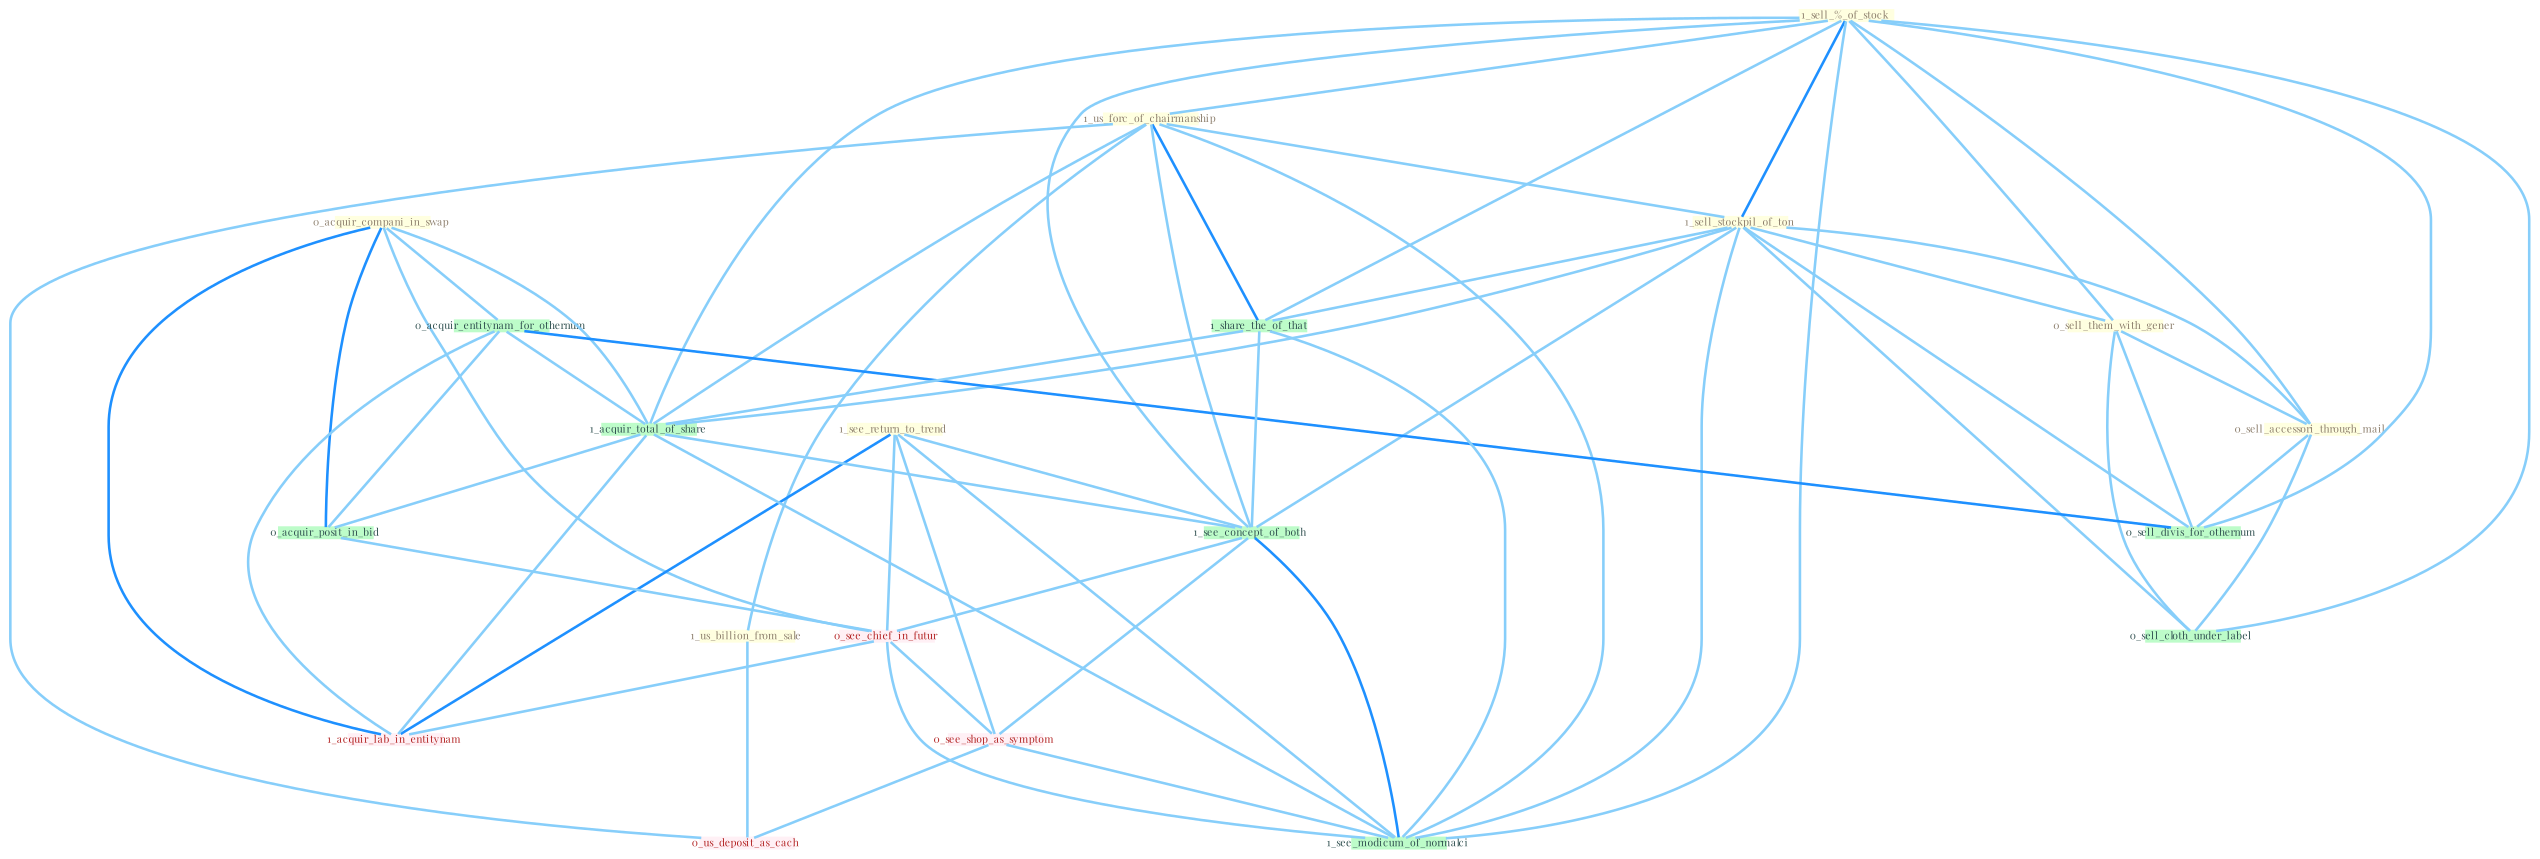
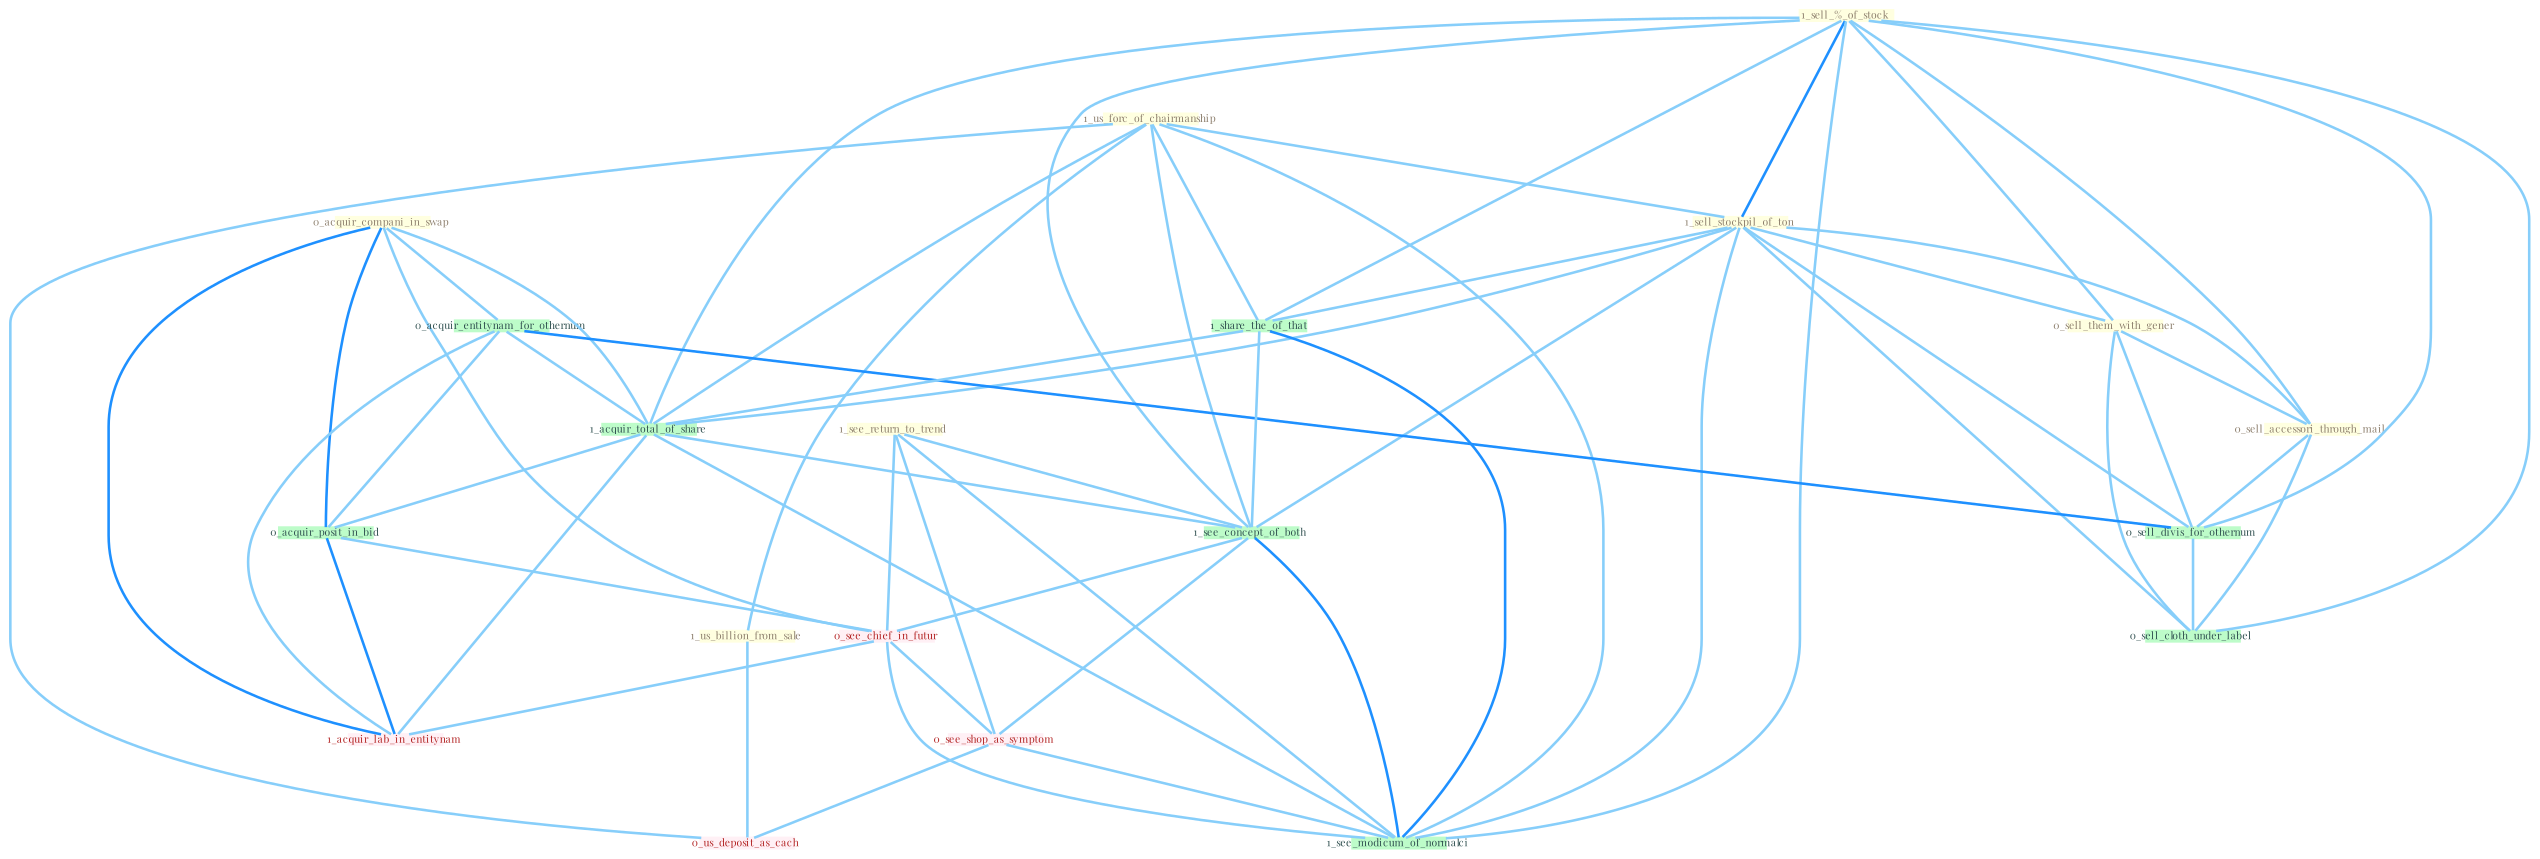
  graph {
    fontname="Playfair Display"
    node [color="#ffffe0" fixedsize=true fontcolor="#8b7d6b" fontname="Playfair Display" fontsize=4 shape=polygon style=filled]
    edge [color="#87cefa" fontname="Playfair Display" w=1]
    "0_acquir_compani_in_swap " [height=.06 width=.5]
    "1_sell_%_of_stock " [height=.06 width=.5]
    "1_us_forc_of_chairmanship " [height=.06 width=.5]
    "1_see_return_to_trend " [height=.06 width=.5]
    "1_us_billion_from_sale " [height=.06 width=.5]
    "1_sell_stockpil_of_ton " [height=.06 width=.5]
    "0_sell_them_with_gener " [height=.06 width=.5]
    "0_sell_accessori_through_mail " [height=.06 width=.5]
    "0_see_chief_in_futur " [color="#fff0f5" fontcolor="#b22222" height=.06 width=.5]
    "0_see_shop_as_symptom " [color="#fff0f5" fontcolor="#b22222" height=.06 width=.5]
    "1_acquir_lab_in_entitynam " [color="#fff0f5" fontcolor="#b22222" height=.06 width=.5]
    "0_us_deposit_as_cach " [color="#fff0f5" fontcolor="#b22222" height=.06 width=.5]
    "0_acquir_entitynam_for_othernum " [color="#BDFCC9" fontcolor="#2f4f4f" height=.06 width=.5]
    "1_acquir_total_of_share " [color="#BDFCC9" fontcolor="#2f4f4f" height=.06 width=.5]
    "0_acquir_posit_in_bid " [color="#BDFCC9" fontcolor="#2f4f4f" height=.06 width=.5]
    n16 [color="#BDFCC9" fontcolor="#2f4f4f" height=.06 label="1_share_the_of_that" width=.5]
    "0_sell_divis_for_othernum " [color="#BDFCC9" fontcolor="#2f4f4f" height=.06 width=.5]
    "0_sell_cloth_under_label " [color="#BDFCC9" fontcolor="#2f4f4f" height=.06 width=.5]
    "1_see_concept_of_both " [color="#BDFCC9" fontcolor="#2f4f4f" height=.06 width=.5]
    "1_see_modicum_of_normalci " [color="#BDFCC9" fontcolor="#2f4f4f" height=.06 width=.5]
    subgraph sub_1 {
      "0_acquir_compani_in_swap "
      "1_sell_%_of_stock "
      "1_us_forc_of_chairmanship "
      "1_see_return_to_trend "
      "1_us_billion_from_sale "
      "1_sell_stockpil_of_ton "
      "0_sell_them_with_gener "
      "0_sell_accessori_through_mail "
    }
    subgraph sub_2 {
      "0_see_chief_in_futur "
      "0_see_shop_as_symptom "
      "1_acquir_lab_in_entitynam "
      "0_us_deposit_as_cach "
    }
    "0_acquir_compani_in_swap " -- "0_see_chief_in_futur "
    "0_acquir_compani_in_swap " -- "1_acquir_lab_in_entitynam " [color="#1e90ff" w=2]
    "0_acquir_compani_in_swap " -- "0_acquir_entitynam_for_othernum "
    "0_acquir_compani_in_swap " -- "1_acquir_total_of_share "
    "0_acquir_compani_in_swap " -- "0_acquir_posit_in_bid " [color="#1e90ff" w=2]
-   "1_sell_%_of_stock " -- "1_us_forc_of_chairmanship "
    "1_sell_%_of_stock " -- "1_sell_stockpil_of_ton " [color="#1e90ff" w=2]
    "1_sell_%_of_stock " -- "0_sell_them_with_gener "
    "1_sell_%_of_stock " -- "0_sell_accessori_through_mail "
    "1_sell_%_of_stock " -- "1_acquir_total_of_share "
    "1_sell_%_of_stock " -- n16
    "1_sell_%_of_stock " -- "0_sell_divis_for_othernum "
    "1_sell_%_of_stock " -- "0_sell_cloth_under_label "
    "1_sell_%_of_stock " -- "1_see_concept_of_both "
    "1_sell_%_of_stock " -- "1_see_modicum_of_normalci "
    "1_us_forc_of_chairmanship " -- "1_us_billion_from_sale "
    "1_us_forc_of_chairmanship " -- "1_sell_stockpil_of_ton "
    "1_us_forc_of_chairmanship " -- "0_us_deposit_as_cach "
    "1_us_forc_of_chairmanship " -- "1_acquir_total_of_share "
-   "1_us_forc_of_chairmanship " -- n16 [color="#1e90ff"]
+   "1_us_forc_of_chairmanship " -- n16
    "1_us_forc_of_chairmanship " -- "1_see_concept_of_both "
    "1_us_forc_of_chairmanship " -- "1_see_modicum_of_normalci "
    "1_see_return_to_trend " -- "0_see_chief_in_futur "
    "1_see_return_to_trend " -- "0_see_shop_as_symptom "
    "1_see_return_to_trend " -- "1_see_concept_of_both "
    "1_see_return_to_trend " -- "1_see_modicum_of_normalci "
    "1_us_billion_from_sale " -- "0_us_deposit_as_cach "
    "1_sell_stockpil_of_ton " -- "0_sell_them_with_gener "
    "1_sell_stockpil_of_ton " -- "0_sell_accessori_through_mail "
    "1_sell_stockpil_of_ton " -- "1_acquir_total_of_share "
    "1_sell_stockpil_of_ton " -- n16
    "1_sell_stockpil_of_ton " -- "0_sell_divis_for_othernum "
    "1_sell_stockpil_of_ton " -- "0_sell_cloth_under_label "
    "1_sell_stockpil_of_ton " -- "1_see_concept_of_both "
    "1_sell_stockpil_of_ton " -- "1_see_modicum_of_normalci "
    "0_sell_them_with_gener " -- "0_sell_accessori_through_mail "
    "0_sell_them_with_gener " -- "0_sell_divis_for_othernum "
    "0_sell_them_with_gener " -- "0_sell_cloth_under_label "
    "0_sell_accessori_through_mail " -- "0_sell_divis_for_othernum "
    "0_sell_accessori_through_mail " -- "0_sell_cloth_under_label "
    "0_see_chief_in_futur " -- "0_see_shop_as_symptom "
    "0_see_chief_in_futur " -- "1_acquir_lab_in_entitynam "
    "0_see_chief_in_futur " -- "1_see_modicum_of_normalci "
    "0_see_shop_as_symptom " -- "0_us_deposit_as_cach "
    "0_see_shop_as_symptom " -- "1_see_modicum_of_normalci "
    "0_acquir_entitynam_for_othernum " -- "1_acquir_lab_in_entitynam "
    "0_acquir_entitynam_for_othernum " -- "1_acquir_total_of_share "
    "0_acquir_entitynam_for_othernum " -- "0_acquir_posit_in_bid "
    "0_acquir_entitynam_for_othernum " -- "0_sell_divis_for_othernum " [color="#1e90ff" w=2]
    "1_acquir_total_of_share " -- "1_acquir_lab_in_entitynam "
    "1_acquir_total_of_share " -- "0_acquir_posit_in_bid "
    "1_acquir_total_of_share " -- "1_see_concept_of_both "
    "1_acquir_total_of_share " -- "1_see_modicum_of_normalci "
    "0_acquir_posit_in_bid " -- "0_see_chief_in_futur "
-   "1_see_return_to_trend " -- "1_acquir_lab_in_entitynam " [color="#1e90ff" w=2]
+   "0_acquir_posit_in_bid " -- "1_acquir_lab_in_entitynam " [color="#1e90ff" w=2]
    n16 -- "1_acquir_total_of_share "
    n16 -- "1_see_concept_of_both "
-   n16 -- "1_see_modicum_of_normalci "
+   n16 -- "1_see_modicum_of_normalci " [color="#1e90ff"]
+   "0_sell_divis_for_othernum " -- "0_sell_cloth_under_label "
    "1_see_concept_of_both " -- "0_see_chief_in_futur "
    "1_see_concept_of_both " -- "0_see_shop_as_symptom "
    "1_see_concept_of_both " -- "1_see_modicum_of_normalci " [color="#1e90ff" w=2]
  }
